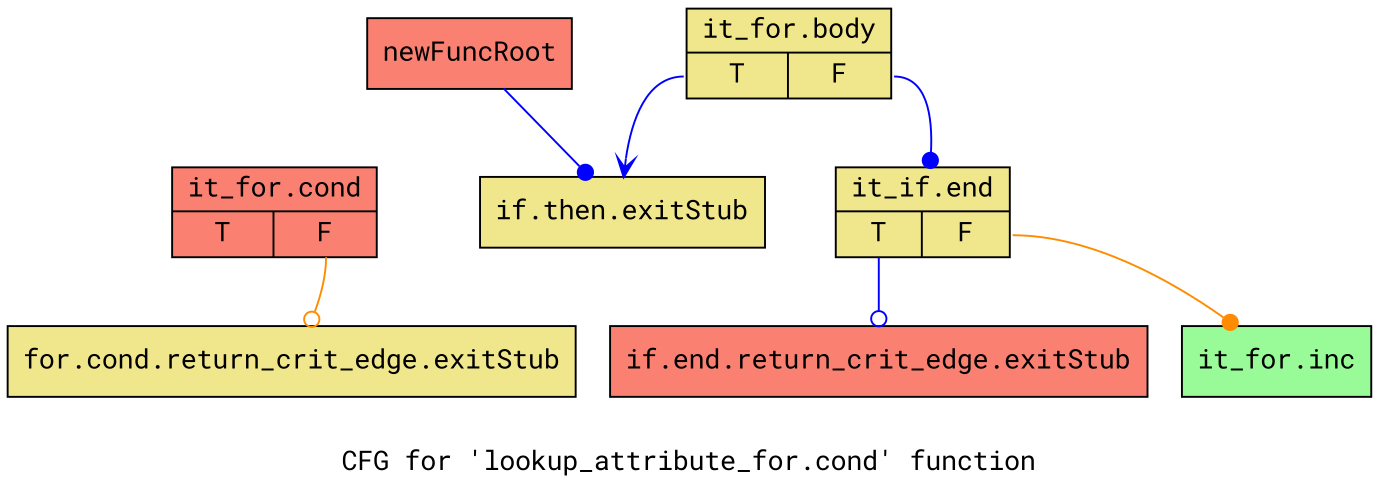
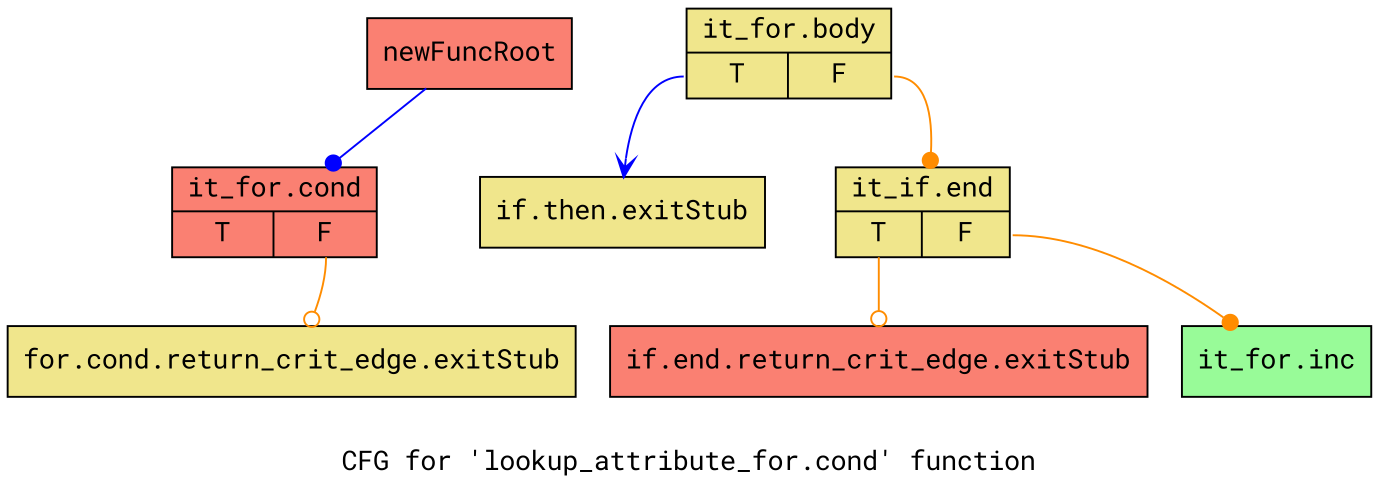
  digraph {
    fontname="Roboto Mono"
    label="CFG for 'lookup_attribute_for.cond' function"
    node [fillcolor=khaki fontname="Roboto Mono" shape=record style=filled]
    edge [arrowhead=dot color=blue fontname="Roboto Mono" tailport=s1]
    n1 [fillcolor=salmon label="{newFuncRoot}"]
    n2 [fillcolor=salmon label="{it_for.cond|{<s0>T|<s1>F}}"]
    n3 [label="{for.cond.return_crit_edge.exitStub}"]
    n4 [label="{it_for.body|{<s0>T|<s1>F}}"]
    n5 [label="{if.then.exitStub}"]
    n6 [label="{it_if.end|{<s0>T|<s1>F}}"]
    n7 [fillcolor=salmon label="{if.end.return_crit_edge.exitStub}"]
    n8 [fillcolor=palegreen label="{it_for.inc}"]
-   n1 -> n5
+   n1 -> n2
    n2 -> n3 [arrowhead=odot color=darkorange]
    n4 -> n5 [arrowhead=vee tailport=s0]
-   n4 -> n6
-   n6 -> n7 [arrowhead=odot tailport=s0]
+   n4 -> n6 [color=darkorange]
+   n6 -> n7 [arrowhead=odot color=darkorange tailport=s0]
    n6 -> n8 [color=darkorange]
  }
